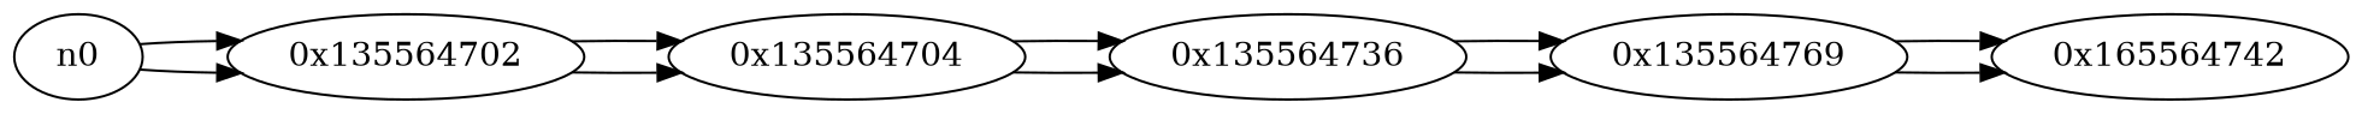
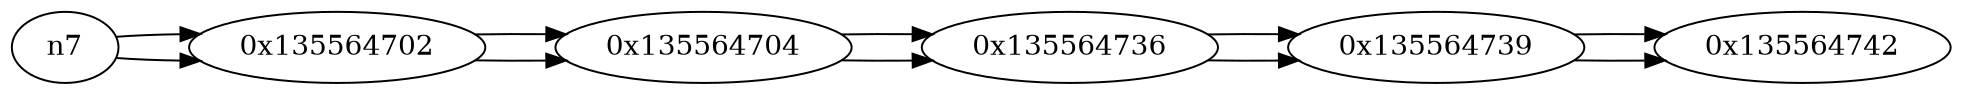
  digraph {
    rankdir=LR
    n1 [label="0x135564702"]
    n2 [label="0x135564704"]
    n3 [label="0x135564736"]
-   n4 [label="0x135564769"]
-   n0
-   n5 [label="0x165564742"]
+   n4 [label="0x135564739"]
+   n0 [label=n7]
+   n5 [label="0x135564742"]
    n1 -> n2
    n1 -> n2
    n2 -> n3
    n2 -> n3
    n3 -> n4
    n3 -> n4
    n4 -> n5
    n4 -> n5
    n0 -> n1
    n0 -> n1
  }
